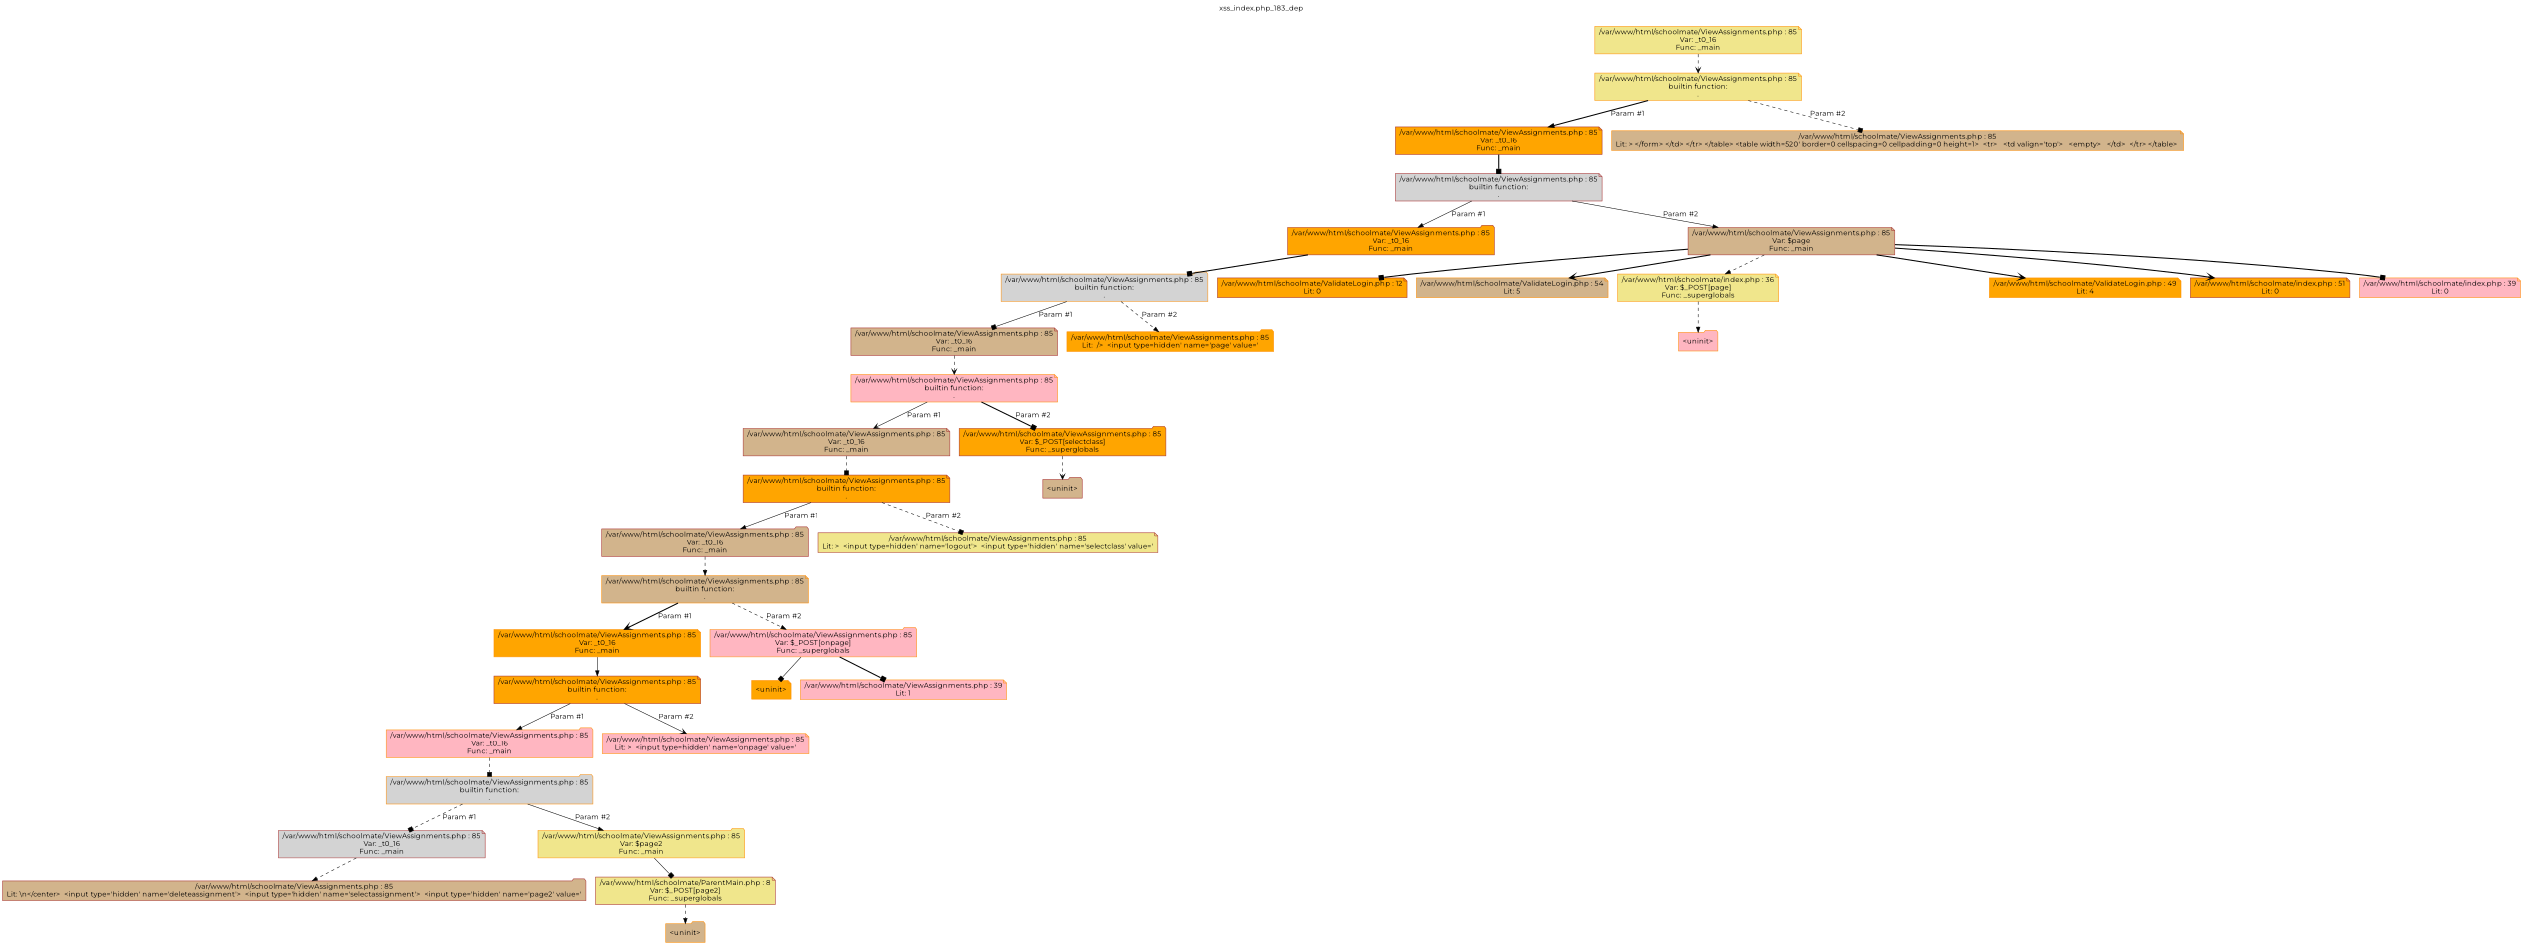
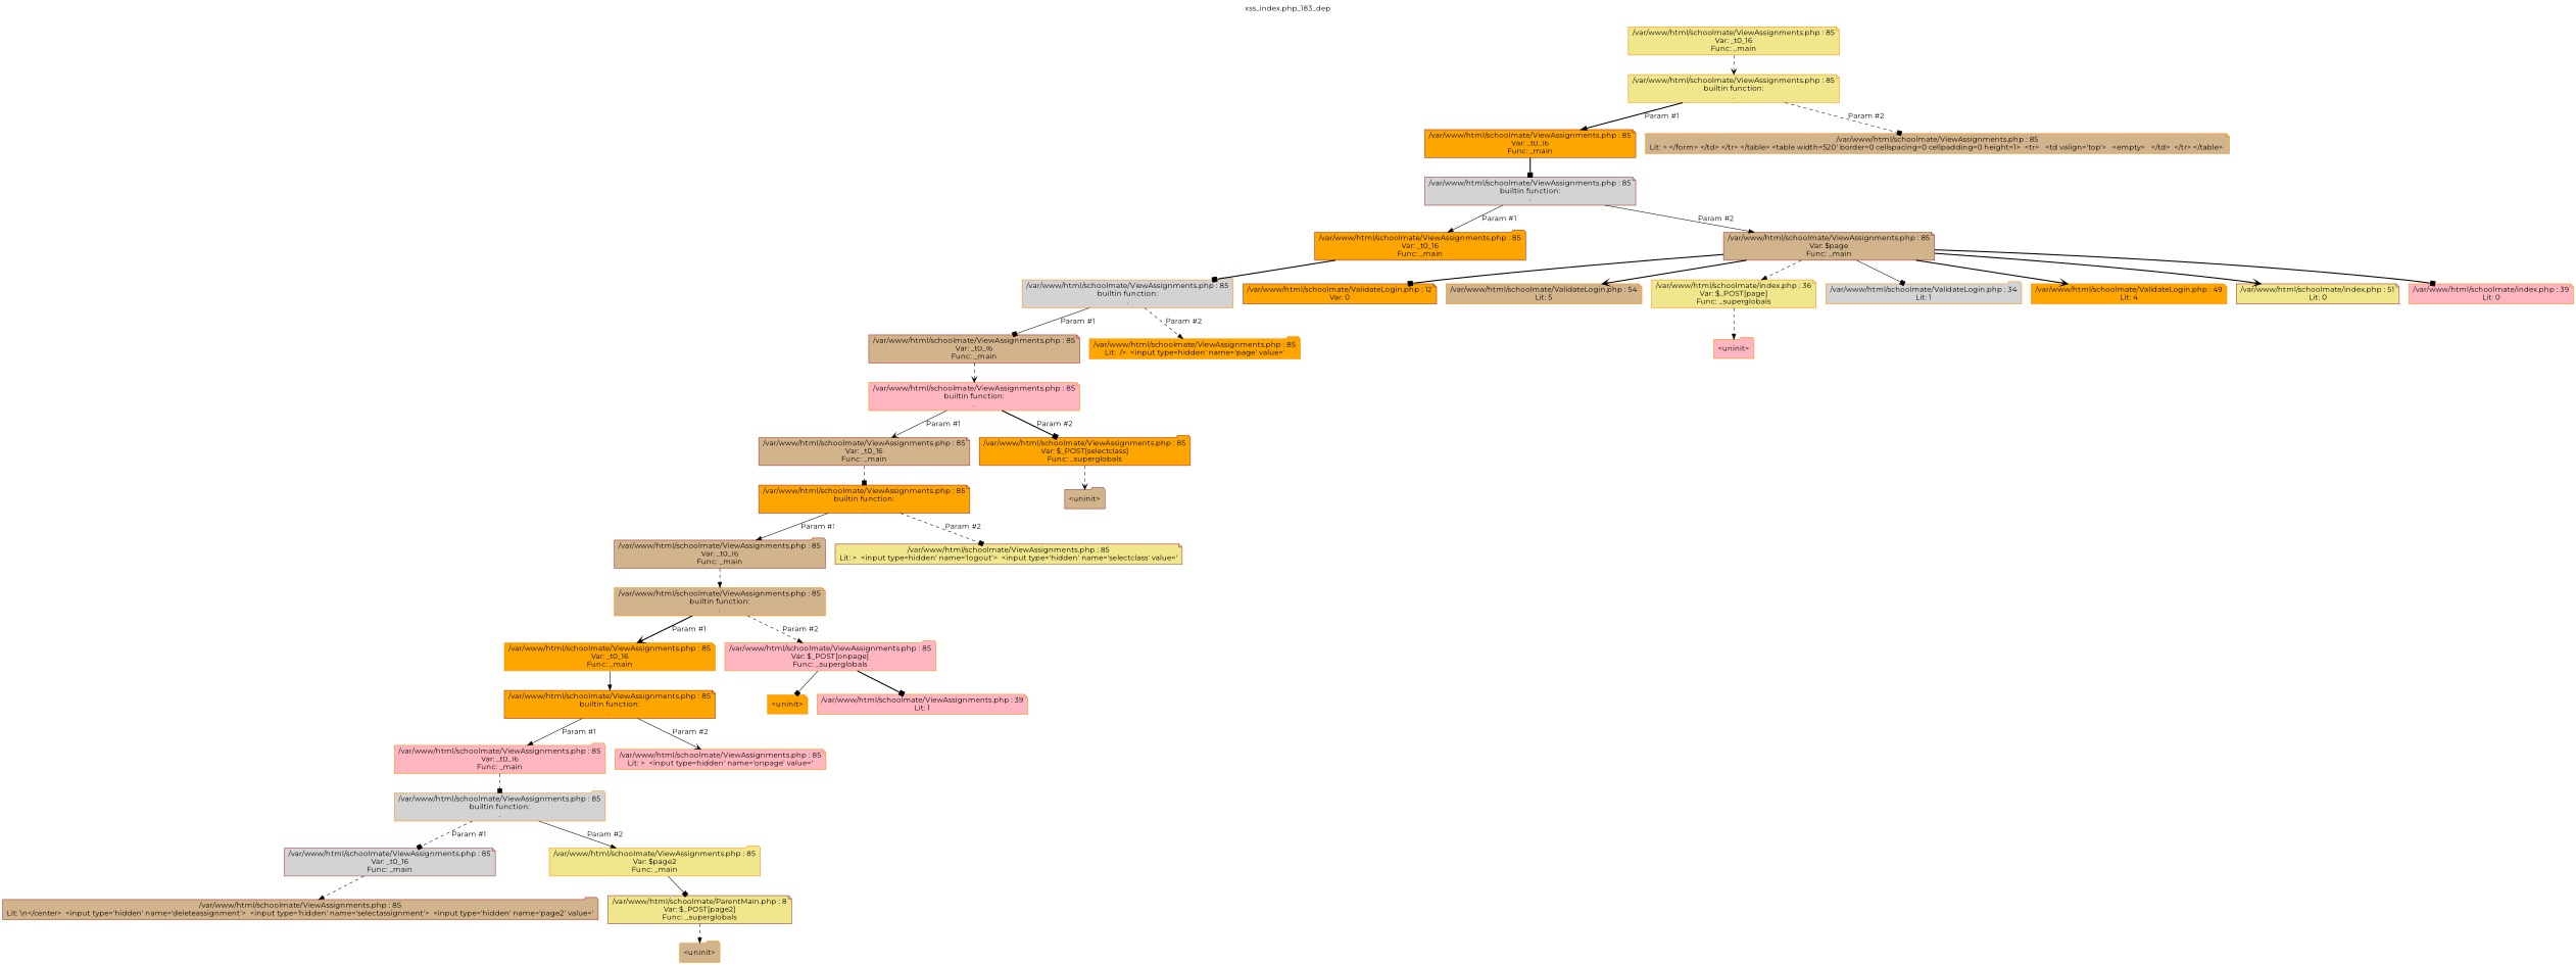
  digraph {
    fontname=Montserrat
    label="xss_index.php_183_dep"
    labelloc=t
    node [color=darkorange fillcolor=orange fontname=Montserrat shape=note style=filled]
    edge [arrowhead=box fontname=Montserrat style=dashed]
    n1 [fillcolor=khaki label="/var/www/html/schoolmate/ViewAssignments.php : 85\nVar: _t0_16\nFunc: _main\n"]
    n2 [fillcolor=khaki label="/var/www/html/schoolmate/ViewAssignments.php : 85\nbuiltin function:\n.\n"]
    n3 [color=brown label="/var/www/html/schoolmate/ViewAssignments.php : 85\nVar: _t0_16\nFunc: _main\n"]
    n4 [fillcolor=tan label="/var/www/html/schoolmate/ViewAssignments.php : 85\nLit: > </form> </td> </tr> </table> <table width=520' border=0 cellspacing=0 cellpadding=0 height=1>  <tr>   <td valign='top'>   <empty>   </td>  </tr> </table> \n"]
    n5 [color=brown fillcolor=lightgrey label="/var/www/html/schoolmate/ViewAssignments.php : 85\nbuiltin function:\n.\n"]
    n6 [color=brown label="/var/www/html/schoolmate/ViewAssignments.php : 85\nVar: _t0_16\nFunc: _main\n" shape=folder]
    n7 [color=brown fillcolor=tan label="/var/www/html/schoolmate/ViewAssignments.php : 85\nVar: $page\nFunc: _main\n"]
    n8 [fillcolor=lightgrey label="/var/www/html/schoolmate/ViewAssignments.php : 85\nbuiltin function:\n.\n" shape=folder]
-   n9 [color=brown label="/var/www/html/schoolmate/ValidateLogin.php : 12\nLit: 0\n"]
+   n9 [color=brown label="/var/www/html/schoolmate/ValidateLogin.php : 12\nVar: 0\n"]
    n10 [fillcolor=tan label="/var/www/html/schoolmate/ValidateLogin.php : 54\nLit: 5\n"]
    n11 [fillcolor=khaki label="/var/www/html/schoolmate/index.php : 36\nVar: $_POST[page]\nFunc: _superglobals\n"]
+   n12 [fillcolor=lightgrey label="/var/www/html/schoolmate/ValidateLogin.php : 34\nLit: 1\n" shape=folder]
    n13 [label="/var/www/html/schoolmate/ValidateLogin.php : 49\nLit: 4\n"]
-   n14 [color=brown label="/var/www/html/schoolmate/index.php : 51\nLit: 0\n"]
+   n14 [color=brown fillcolor=khaki label="/var/www/html/schoolmate/index.php : 51\nLit: 0\n"]
    n15 [fillcolor=lightpink label="/var/www/html/schoolmate/index.php : 39\nLit: 0\n"]
    n16 [color=brown fillcolor=tan label="/var/www/html/schoolmate/ViewAssignments.php : 85\nVar: _t0_16\nFunc: _main\n"]
    n17 [label="/var/www/html/schoolmate/ViewAssignments.php : 85\nLit:  />  <input type=hidden' name='page' value='\n" shape=folder]
    n18 [fillcolor=lightpink label="/var/www/html/schoolmate/ViewAssignments.php : 85\nbuiltin function:\n.\n"]
    n19 [color=brown fillcolor=tan label="/var/www/html/schoolmate/ViewAssignments.php : 85\nVar: _t0_16\nFunc: _main\n"]
    n20 [color=brown label="/var/www/html/schoolmate/ViewAssignments.php : 85\nVar: $_POST[selectclass]\nFunc: _superglobals\n" shape=folder]
    n21 [color=brown label="/var/www/html/schoolmate/ViewAssignments.php : 85\nbuiltin function:\n.\n"]
    n22 [color=brown fillcolor=tan label="<uninit>" shape=folder]
    n23 [color=brown fillcolor=tan label="/var/www/html/schoolmate/ViewAssignments.php : 85\nVar: _t0_16\nFunc: _main\n" shape=folder]
    n24 [color=brown fillcolor=khaki label="/var/www/html/schoolmate/ViewAssignments.php : 85\nLit: >  <input type=hidden' name='logout'>  <input type='hidden' name='selectclass' value='\n"]
    n25 [fillcolor=tan label="/var/www/html/schoolmate/ViewAssignments.php : 85\nbuiltin function:\n.\n"]
    n26 [label="/var/www/html/schoolmate/ViewAssignments.php : 85\nVar: _t0_16\nFunc: _main\n"]
    n27 [fillcolor=lightpink label="/var/www/html/schoolmate/ViewAssignments.php : 85\nVar: $_POST[onpage]\nFunc: _superglobals\n" shape=folder]
    n28 [color=brown label="/var/www/html/schoolmate/ViewAssignments.php : 85\nbuiltin function:\n.\n"]
    n29 [label="<uninit>"]
    n30 [fillcolor=lightpink label="/var/www/html/schoolmate/ViewAssignments.php : 39\nLit: 1\n"]
    n31 [fillcolor=lightpink label="/var/www/html/schoolmate/ViewAssignments.php : 85\nVar: _t0_16\nFunc: _main\n" shape=folder]
    n32 [fillcolor=lightpink label="/var/www/html/schoolmate/ViewAssignments.php : 85\nLit: >  <input type=hidden' name='onpage' value='\n"]
    n33 [fillcolor=lightgrey label="/var/www/html/schoolmate/ViewAssignments.php : 85\nbuiltin function:\n.\n" shape=folder]
    n34 [color=brown fillcolor=lightgrey label="/var/www/html/schoolmate/ViewAssignments.php : 85\nVar: _t0_16\nFunc: _main\n"]
    n35 [fillcolor=khaki label="/var/www/html/schoolmate/ViewAssignments.php : 85\nVar: $page2\nFunc: _main\n" shape=folder]
    n36 [color=brown fillcolor=tan label="/var/www/html/schoolmate/ViewAssignments.php : 85\nLit: \\n</center>  <input type='hidden' name='deleteassignment'>  <input type='hidden' name='selectassignment'>  <input type='hidden' name='page2' value='\n" shape=folder]
    n37 [color=brown fillcolor=khaki label="/var/www/html/schoolmate/ParentMain.php : 8\nVar: $_POST[page2]\nFunc: _superglobals\n"]
    n38 [fillcolor=tan label="<uninit>" shape=folder]
    n39 [fillcolor=lightpink label="<uninit>" shape=folder]
    n1 -> n2 [arrowhead=vee]
    n2 -> n3 [arrowhead=normal label="Param #1" style=bold]
    n2 -> n4 [label="Param #2"]
    n3 -> n5 [style=bold]
    n5 -> n6 [arrowhead=normal label="Param #1" style=solid]
    n5 -> n7 [arrowhead=normal label="Param #2" style=solid]
    n6 -> n8 [style=bold]
    n7 -> n9 [style=bold]
    n7 -> n10 [arrowhead=vee style=bold]
    n7 -> n11 [arrowhead=normal]
+   n7 -> n12 [style=solid]
    n7 -> n13 [arrowhead=vee style=bold]
    n7 -> n14 [arrowhead=vee style=bold]
    n7 -> n15 [style=bold]
    n8 -> n16 [label="Param #1" style=solid]
    n8 -> n17 [arrowhead=normal label="Param #2"]
    n11 -> n39 [arrowhead=normal]
    n16 -> n18 [arrowhead=vee]
    n18 -> n19 [arrowhead=vee label="Param #1" style=solid]
    n18 -> n20 [label="Param #2" style=bold]
    n19 -> n21
    n20 -> n22 [arrowhead=vee]
    n21 -> n23 [arrowhead=normal label="Param #1" style=solid]
    n21 -> n24 [label="Param #2"]
    n23 -> n25 [arrowhead=normal]
    n25 -> n26 [arrowhead=vee label="Param #1" style=bold]
    n25 -> n27 [arrowhead=normal label="Param #2"]
    n26 -> n28 [arrowhead=normal style=solid]
    n27 -> n29 [style=solid]
    n27 -> n30 [style=bold]
    n28 -> n31 [arrowhead=normal label="Param #1" style=solid]
    n28 -> n32 [arrowhead=vee label="Param #2" style=solid]
    n31 -> n33
    n33 -> n34 [label="Param #1"]
    n33 -> n35 [arrowhead=normal label="Param #2" style=solid]
    n34 -> n36 [arrowhead=normal]
    n35 -> n37 [style=solid]
    n37 -> n38 [arrowhead=normal]
  }
